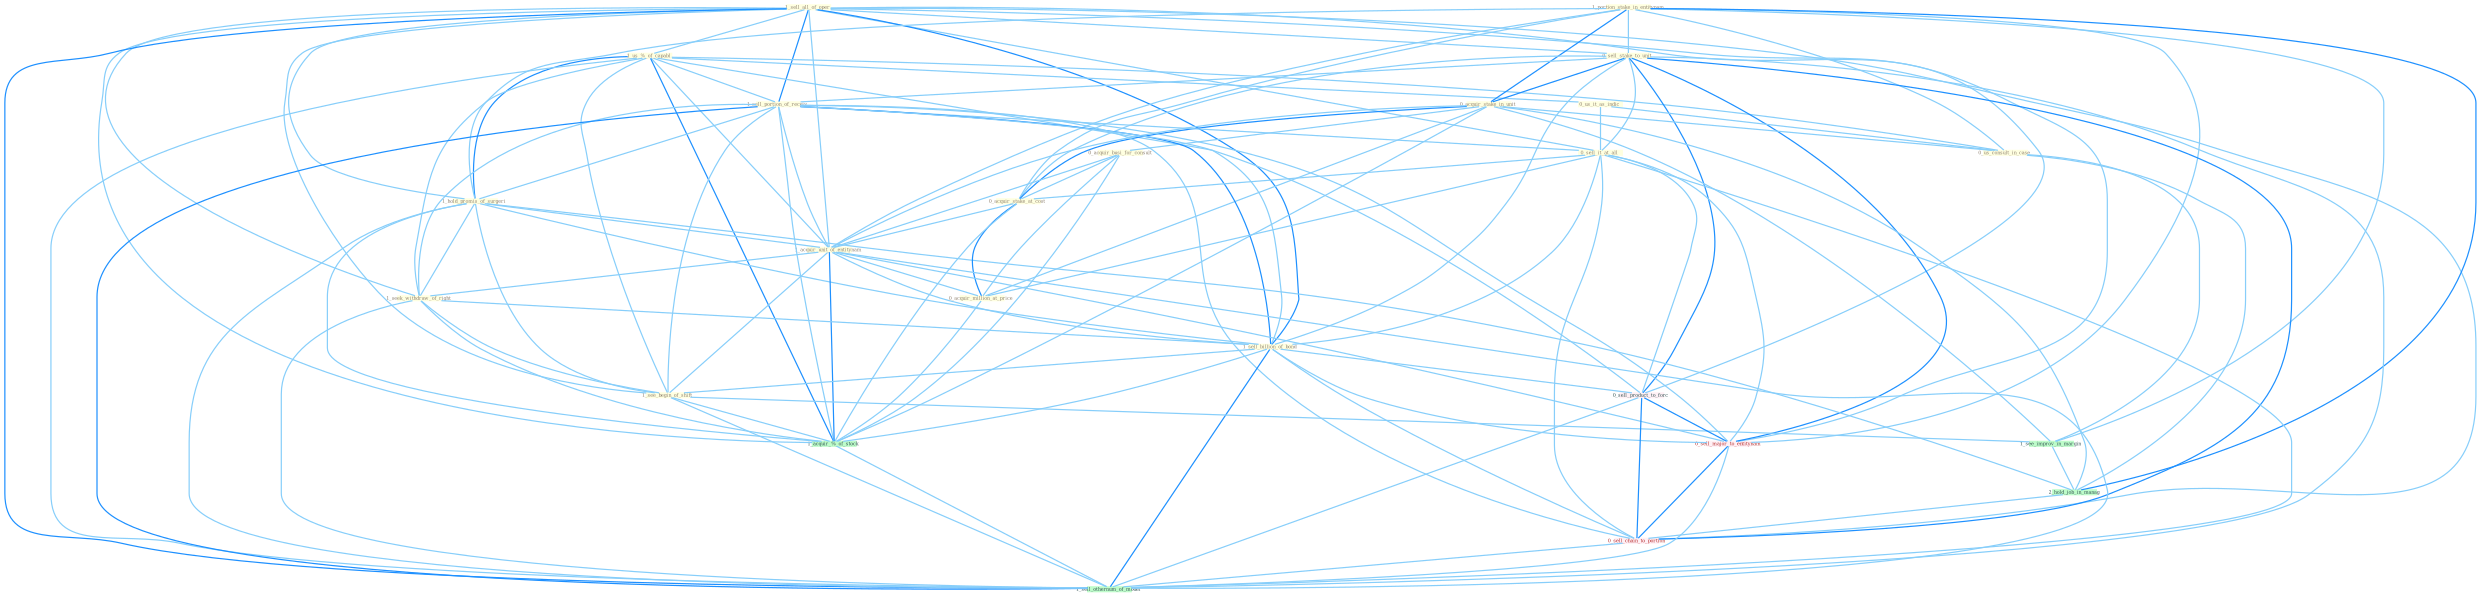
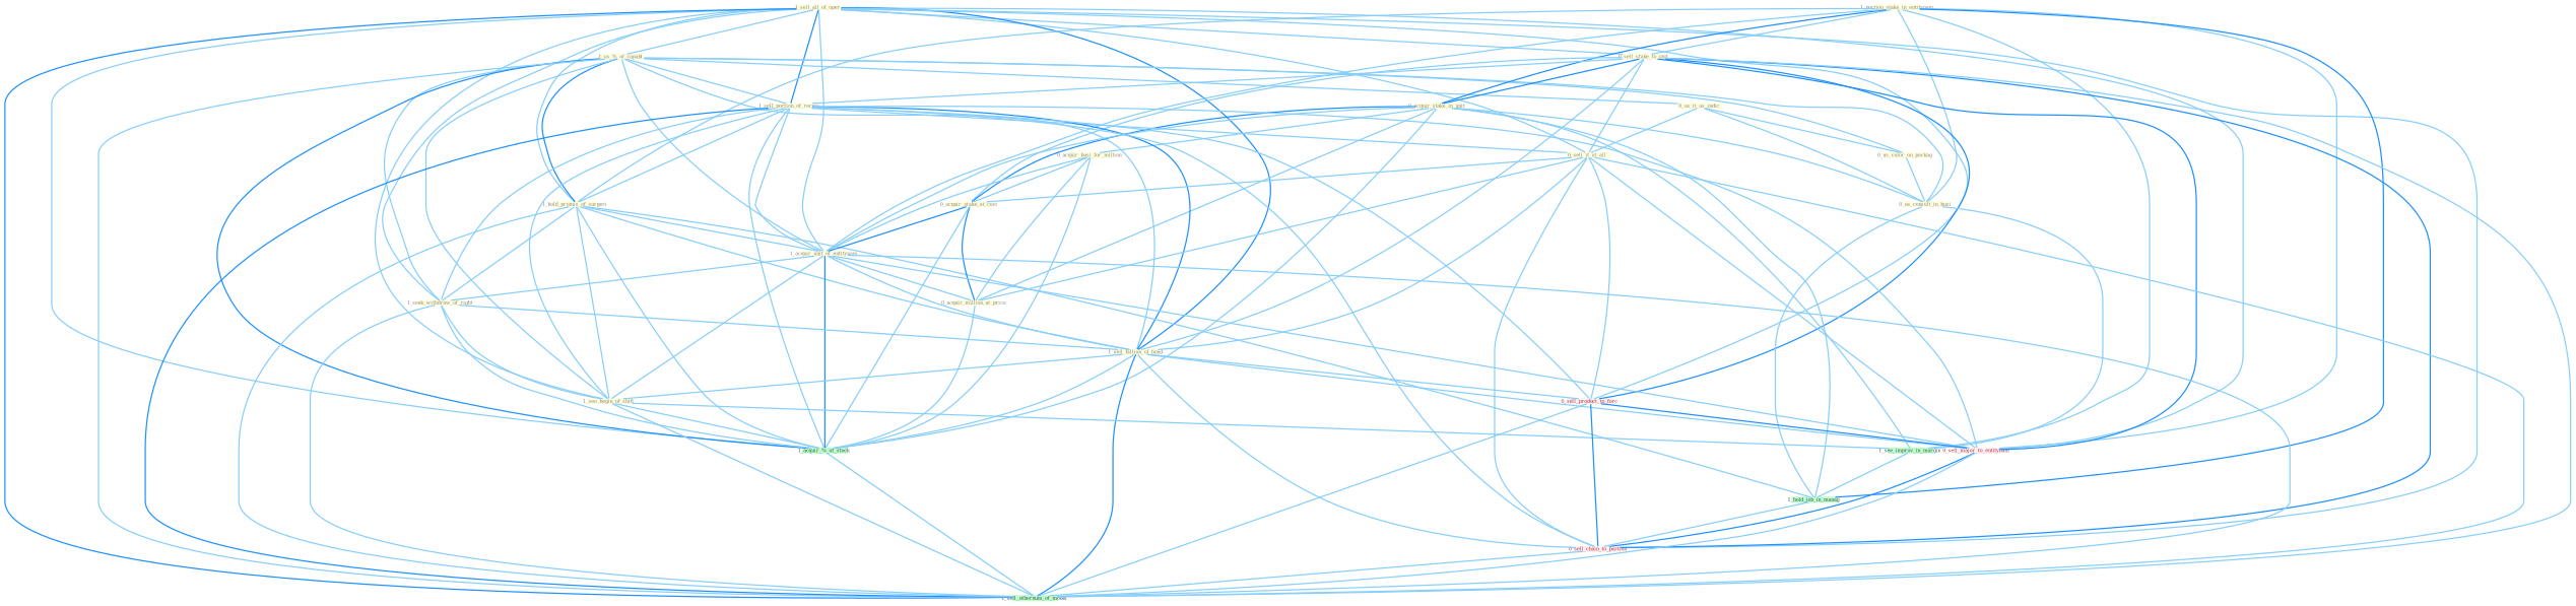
  graph {
    node [color="#ffffe0" fixedsize=true fontcolor="#8b7d6b" fontsize=4 shape=polygon style=filled]
    edge [color="#87cefa" w=1]
    "1_sell_all_of_oper " [height=.06 width=.5]
    "1_us_%_of_capabl " [height=.06 width=.5]
    n3 [height=.06 label="1_portion_stake_in_entitynam" width=.5]
    "0_sell_stake_to_unit " [height=.06 width=.5]
    "0_acquir_stake_in_unit " [height=.06 width=.5]
    "0_us_it_as_indic " [height=.06 width=.5]
+   "0_us_color_on_packag " [height=.06 width=.5]
    "1_sell_portion_of_receiv " [height=.06 width=.5]
-   "0_us_consult_in_case " [height=.06 width=.5]
+   "0_us_consult_in_case " [height=.06 width=.5 label="0_us_consult_in_busi"]
    "0_sell_it_at_all " [height=.06 width=.5]
    "1_hold_promis_of_surgeri " [height=.06 width=.5]
-   "0_acquir_busi_for_million " [height=.06 width=.5 label="0_acquir_busi_for_consult"]
+   "0_acquir_busi_for_million " [height=.06 width=.5]
    "0_acquir_stake_at_cost " [height=.06 width=.5]
    "1_acquir_unit_of_entitynam " [height=.06 width=.5]
    "1_seek_withdraw_of_right " [height=.06 width=.5]
    "1_sell_billion_of_bond " [height=.06 width=.5]
    "1_see_begin_of_shift " [height=.06 width=.5]
    "0_acquir_million_at_price " [height=.06 width=.5]
-   "0_sell_product_to_forc " [color="#fff0f5" fontcolor="#2f4f4f" height=.06 width=.5]
+   "0_sell_product_to_forc " [color="#fff0f5" fontcolor="#b22222" height=.06 width=.5]
    "0_sell_major_to_entitynam " [color="#fff0f5" fontcolor="#b22222" height=.06 width=.5]
    n21 [color="#fff0f5" fontcolor="#b22222" height=.06 label="0_sell_chain_to_portion" width=.5]
    "1_acquir_%_of_stock " [color="#BDFCC9" fontcolor="#2f4f4f" height=.06 width=.5]
    "1_sell_othernum_of_model " [color="#BDFCC9" fontcolor="#2f4f4f" height=.06 width=.5]
    "1_see_improv_in_margin " [color="#BDFCC9" fontcolor="#2f4f4f" height=.06 width=.5]
-   "1_hold_job_in_manag " [color="#BDFCC9" fontcolor="#2f4f4f" height=.06 width=.5 label="2_hold_job_in_manag"]
+   "1_hold_job_in_manag " [color="#BDFCC9" fontcolor="#2f4f4f" height=.06 width=.5]
    subgraph sub_1 {
      "1_sell_all_of_oper "
      "1_us_%_of_capabl "
      n3
      "0_sell_stake_to_unit "
      "0_acquir_stake_in_unit "
      "0_us_it_as_indic "
+     "0_us_color_on_packag "
      "1_sell_portion_of_receiv "
      "0_us_consult_in_case "
      "0_sell_it_at_all "
      "1_hold_promis_of_surgeri "
      "0_acquir_busi_for_million "
      "0_acquir_stake_at_cost "
      "1_acquir_unit_of_entitynam "
      "1_seek_withdraw_of_right "
      "1_sell_billion_of_bond "
      "1_see_begin_of_shift "
      "0_acquir_million_at_price "
    }
    subgraph sub_2 {
      "0_sell_product_to_forc "
      "0_sell_major_to_entitynam "
      n21
    }
    "1_sell_all_of_oper " -- "1_us_%_of_capabl "
    "1_sell_all_of_oper " -- "0_sell_stake_to_unit "
    "1_sell_all_of_oper " -- "1_sell_portion_of_receiv " [color="#1e90ff" w=2]
    "1_sell_all_of_oper " -- "0_sell_it_at_all "
    "1_sell_all_of_oper " -- "1_hold_promis_of_surgeri "
    "1_sell_all_of_oper " -- "1_acquir_unit_of_entitynam "
    "1_sell_all_of_oper " -- "1_seek_withdraw_of_right "
    "1_sell_all_of_oper " -- "1_sell_billion_of_bond " [color="#1e90ff" w=2]
    "1_sell_all_of_oper " -- "1_see_begin_of_shift "
    "1_sell_all_of_oper " -- "0_sell_product_to_forc "
    "1_sell_all_of_oper " -- "0_sell_major_to_entitynam "
    "1_sell_all_of_oper " -- n21
    "1_sell_all_of_oper " -- "1_acquir_%_of_stock "
    "1_sell_all_of_oper " -- "1_sell_othernum_of_model " [color="#1e90ff" w=2]
    "1_us_%_of_capabl " -- "0_us_it_as_indic "
+   "1_us_%_of_capabl " -- "0_us_color_on_packag "
    "1_us_%_of_capabl " -- "1_sell_portion_of_receiv "
    "1_us_%_of_capabl " -- "0_us_consult_in_case "
    "1_us_%_of_capabl " -- "1_hold_promis_of_surgeri " [color="#1e90ff"]
    "1_us_%_of_capabl " -- "1_acquir_unit_of_entitynam "
    "1_us_%_of_capabl " -- "1_seek_withdraw_of_right "
    "1_us_%_of_capabl " -- "1_sell_billion_of_bond "
    "1_us_%_of_capabl " -- "1_see_begin_of_shift "
    "1_us_%_of_capabl " -- "1_acquir_%_of_stock " [color="#1e90ff" w=2]
    "1_us_%_of_capabl " -- "1_sell_othernum_of_model "
    n3 -- "0_sell_stake_to_unit "
    n3 -- "0_acquir_stake_in_unit " [color="#1e90ff" w=2]
    n3 -- "0_us_consult_in_case "
    n3 -- "1_hold_promis_of_surgeri "
-   n3 -- "0_acquir_stake_at_cost "
    n3 -- "1_acquir_unit_of_entitynam "
    n3 -- "0_sell_major_to_entitynam "
    n3 -- "1_see_improv_in_margin "
    n3 -- "1_hold_job_in_manag " [color="#1e90ff" w=2]
    "0_sell_stake_to_unit " -- "0_acquir_stake_in_unit " [color="#1e90ff" w=2]
    "0_sell_stake_to_unit " -- "1_sell_portion_of_receiv "
    "0_sell_stake_to_unit " -- "0_sell_it_at_all "
    "0_sell_stake_to_unit " -- "0_acquir_stake_at_cost "
    "0_sell_stake_to_unit " -- "1_sell_billion_of_bond "
    "0_sell_stake_to_unit " -- "0_sell_product_to_forc " [color="#1e90ff" w=2]
    "0_sell_stake_to_unit " -- "0_sell_major_to_entitynam " [color="#1e90ff" w=2]
    "0_sell_stake_to_unit " -- n21 [color="#1e90ff" w=2]
    "0_sell_stake_to_unit " -- "1_sell_othernum_of_model "
    "0_acquir_stake_in_unit " -- "0_us_consult_in_case "
    "0_acquir_stake_in_unit " -- "0_acquir_busi_for_million "
    "0_acquir_stake_in_unit " -- "0_acquir_stake_at_cost " [color="#1e90ff" w=2]
    "0_acquir_stake_in_unit " -- "1_acquir_unit_of_entitynam "
    "0_acquir_stake_in_unit " -- "0_acquir_million_at_price "
    "0_acquir_stake_in_unit " -- "1_acquir_%_of_stock "
    "0_acquir_stake_in_unit " -- "1_see_improv_in_margin "
    "0_acquir_stake_in_unit " -- "1_hold_job_in_manag "
+   "0_us_it_as_indic " -- "0_us_color_on_packag "
    "0_us_it_as_indic " -- "0_us_consult_in_case "
    "0_us_it_as_indic " -- "0_sell_it_at_all "
+   "0_us_color_on_packag " -- "0_us_consult_in_case "
    "1_sell_portion_of_receiv " -- "0_sell_it_at_all "
    "1_sell_portion_of_receiv " -- "1_hold_promis_of_surgeri "
    "1_sell_portion_of_receiv " -- "1_acquir_unit_of_entitynam "
    "1_sell_portion_of_receiv " -- "1_seek_withdraw_of_right "
    "1_sell_portion_of_receiv " -- "1_sell_billion_of_bond " [color="#1e90ff" w=2]
    "1_sell_portion_of_receiv " -- "1_see_begin_of_shift "
    "1_sell_portion_of_receiv " -- "0_sell_product_to_forc "
    "1_sell_portion_of_receiv " -- "0_sell_major_to_entitynam "
    "1_sell_portion_of_receiv " -- n21
    "1_sell_portion_of_receiv " -- "1_acquir_%_of_stock "
    "1_sell_portion_of_receiv " -- "1_sell_othernum_of_model " [color="#1e90ff" w=2]
    "0_us_consult_in_case " -- "1_see_improv_in_margin "
    "0_us_consult_in_case " -- "1_hold_job_in_manag "
    "0_sell_it_at_all " -- "0_acquir_stake_at_cost "
    "0_sell_it_at_all " -- "1_sell_billion_of_bond "
    "0_sell_it_at_all " -- "0_acquir_million_at_price "
    "0_sell_it_at_all " -- "0_sell_product_to_forc "
    "0_sell_it_at_all " -- "0_sell_major_to_entitynam "
    "0_sell_it_at_all " -- n21
    "0_sell_it_at_all " -- "1_sell_othernum_of_model "
    "1_hold_promis_of_surgeri " -- "1_acquir_unit_of_entitynam "
    "1_hold_promis_of_surgeri " -- "1_seek_withdraw_of_right "
    "1_hold_promis_of_surgeri " -- "1_sell_billion_of_bond "
    "1_hold_promis_of_surgeri " -- "1_see_begin_of_shift "
    "1_hold_promis_of_surgeri " -- "1_acquir_%_of_stock "
    "1_hold_promis_of_surgeri " -- "1_sell_othernum_of_model "
    "1_hold_promis_of_surgeri " -- "1_hold_job_in_manag "
    "0_acquir_busi_for_million " -- "0_acquir_stake_at_cost "
    "0_acquir_busi_for_million " -- "1_acquir_unit_of_entitynam "
    "0_acquir_busi_for_million " -- "0_acquir_million_at_price "
    "0_acquir_busi_for_million " -- "1_acquir_%_of_stock "
-   "0_acquir_stake_at_cost " -- "1_acquir_unit_of_entitynam "
+   "0_acquir_stake_at_cost " -- "1_acquir_unit_of_entitynam " [color="#1e90ff"]
    "0_acquir_stake_at_cost " -- "0_acquir_million_at_price " [color="#1e90ff" w=2]
    "0_acquir_stake_at_cost " -- "1_acquir_%_of_stock "
    "1_acquir_unit_of_entitynam " -- "1_seek_withdraw_of_right "
    "1_acquir_unit_of_entitynam " -- "1_sell_billion_of_bond "
    "1_acquir_unit_of_entitynam " -- "1_see_begin_of_shift "
    "1_acquir_unit_of_entitynam " -- "0_acquir_million_at_price "
    "1_acquir_unit_of_entitynam " -- "0_sell_major_to_entitynam "
    "1_acquir_unit_of_entitynam " -- "1_acquir_%_of_stock " [color="#1e90ff" w=2]
    "1_acquir_unit_of_entitynam " -- "1_sell_othernum_of_model "
    "1_seek_withdraw_of_right " -- "1_sell_billion_of_bond "
    "1_seek_withdraw_of_right " -- "1_see_begin_of_shift "
    "1_seek_withdraw_of_right " -- "1_acquir_%_of_stock "
    "1_seek_withdraw_of_right " -- "1_sell_othernum_of_model "
    "1_sell_billion_of_bond " -- "1_see_begin_of_shift "
    "1_sell_billion_of_bond " -- "0_sell_product_to_forc "
    "1_sell_billion_of_bond " -- "0_sell_major_to_entitynam "
    "1_sell_billion_of_bond " -- n21
    "1_sell_billion_of_bond " -- "1_acquir_%_of_stock "
    "1_sell_billion_of_bond " -- "1_sell_othernum_of_model " [color="#1e90ff" w=2]
    "1_see_begin_of_shift " -- "1_acquir_%_of_stock "
    "1_see_begin_of_shift " -- "1_sell_othernum_of_model "
    "1_see_begin_of_shift " -- "1_see_improv_in_margin "
    "0_acquir_million_at_price " -- "1_acquir_%_of_stock "
    "0_sell_product_to_forc " -- "0_sell_major_to_entitynam " [color="#1e90ff" w=2]
    "0_sell_product_to_forc " -- n21 [color="#1e90ff" w=2]
    "0_sell_product_to_forc " -- "1_sell_othernum_of_model "
    "0_sell_major_to_entitynam " -- n21 [color="#1e90ff" w=2]
    "0_sell_major_to_entitynam " -- "1_sell_othernum_of_model "
    n21 -- "1_sell_othernum_of_model "
    "1_acquir_%_of_stock " -- "1_sell_othernum_of_model "
    "1_see_improv_in_margin " -- "1_hold_job_in_manag "
    "1_hold_job_in_manag " -- n21
  }
